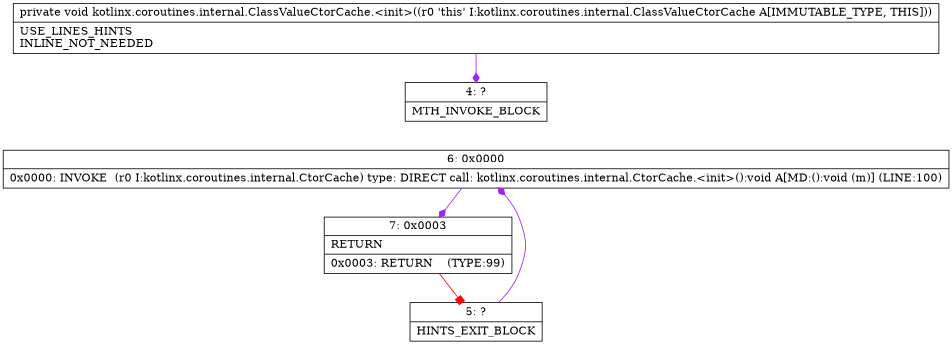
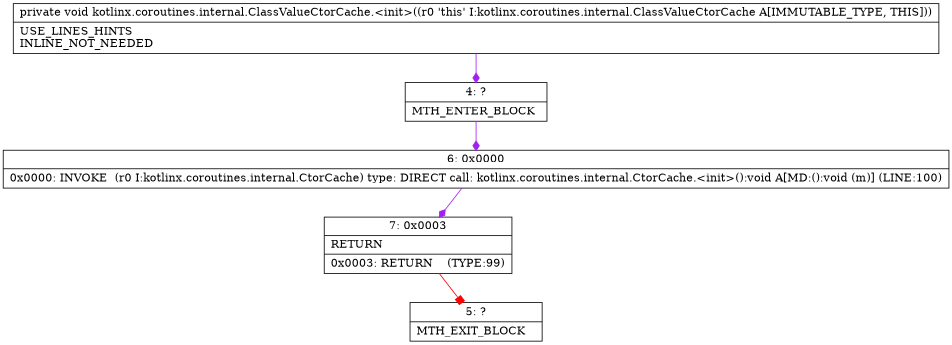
  digraph {
    node [shape=record]
    edge [arrowhead=diamond color=purple]
-   n1 [label="{4\:\ ?|MTH_INVOKE_BLOCK\l}"]
+   n1 [label="{4\:\ ?|MTH_ENTER_BLOCK\l}"]
    n2 [label="{6\:\ 0x0000|0x0000: INVOKE  (r0 I:kotlinx.coroutines.internal.CtorCache) type: DIRECT call: kotlinx.coroutines.internal.CtorCache.\<init\>():void A[MD:():void (m)] (LINE:100)\l}"]
    n3 [label="{7\:\ 0x0003|RETURN\l|0x0003: RETURN    (TYPE:99)\l}"]
-   n4 [label="{5\:\ ?|HINTS_EXIT_BLOCK\l}"]
+   n4 [label="{5\:\ ?|MTH_EXIT_BLOCK\l}"]
    n5 [label="{private void kotlinx.coroutines.internal.ClassValueCtorCache.\<init\>((r0 'this' I:kotlinx.coroutines.internal.ClassValueCtorCache A[IMMUTABLE_TYPE, THIS]))  | USE_LINES_HINTS\lINLINE_NOT_NEEDED\l}"]
-   n4 -> n2
+   n1 -> n2
    n2 -> n3
    n3 -> n4 [arrowhead=box color=red]
    n5 -> n1
  }
